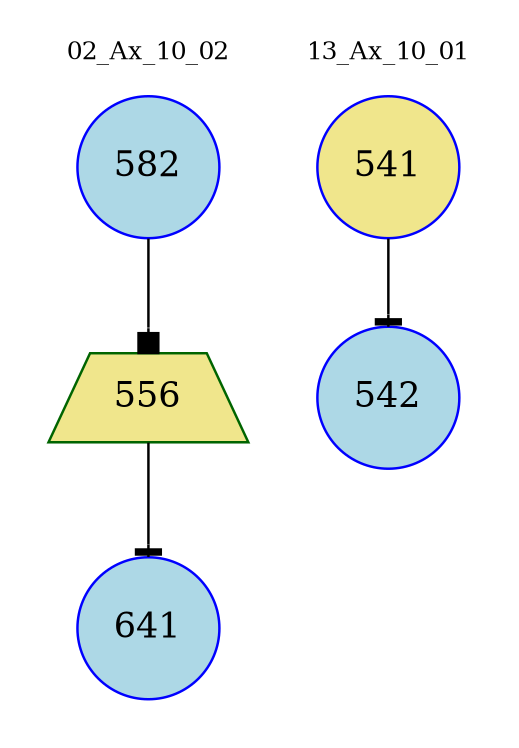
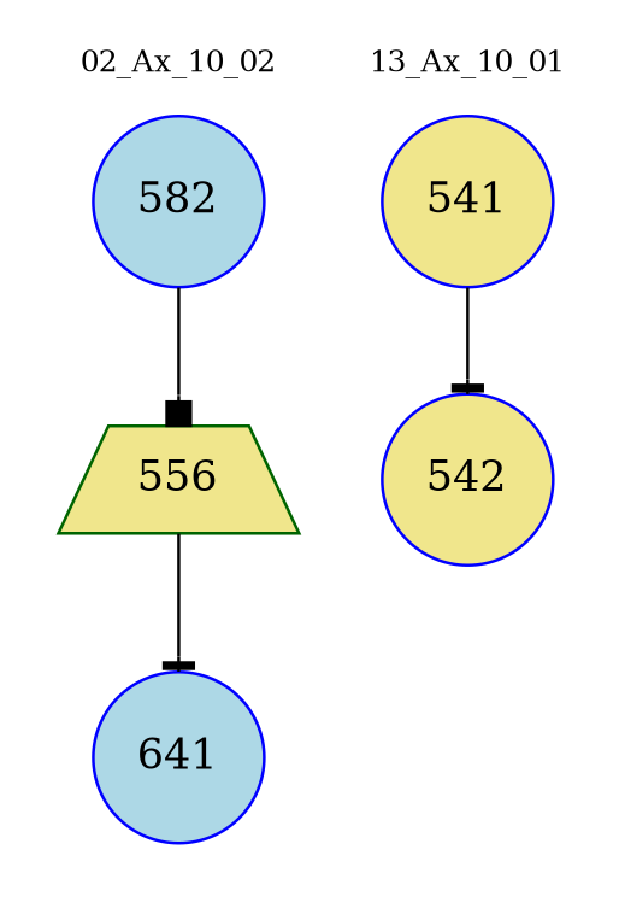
  digraph {
    node [color=blue fillcolor=lightblue shape=circle style=filled]
    edge [arrowhead=tee color=black]
    n1 [label=582]
    n2 [label=641]
    n3 [color=darkgreen fillcolor=khaki label=556 shape=trapezium]
    n4 [fillcolor=khaki label=541]
-   n5 [label=542]
+   n5 [fillcolor=khaki label=542]
    subgraph cluster_1 {
      color=white
      fontsize=10
      label="02_Ax_10_02"
      n1
      n2
      n3
    }
    subgraph cluster_2 {
      color=white
      fontsize=10
      label="13_Ax_10_01"
      n4
      n5
    }
    n1 -> n3 [arrowhead=box]
    n3 -> n2
    n4 -> n5
  }
